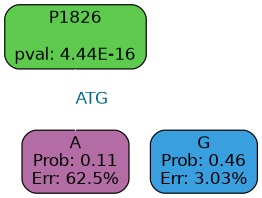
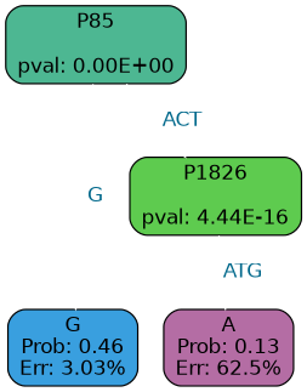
  digraph {
    ranksep=equally
    splines=straight
    node [color=black fontcolor=black fontname=helvetica shape=box style="filled, rounded"]
    edge [color=white fontcolor=deepskyblue4 fontname=helvetica]
-   n1 [fillcolor="#b46da4" label="A\nProb: 0.11\nErr: 62.5%"]
+   n1 [fillcolor="#b46da4" label="A\nProb: 0.13\nErr: 62.5%"]
    n2 [fillcolor="#399fdf" label="G\nProb: 0.46\nErr: 3.03%"]
+   n3 [fillcolor="#4db792" label="P85\n\npval: 0.00E+00"]
    n4 [fillcolor="#5ecb4f" label="P1826\n\npval: 4.44E-16"]
    subgraph sub_1 {
      rank=same
      n1
      n2
    }
+   n3 -> n2 [label=G]
+   n3 -> n4 [label=ACT]
    n4 -> n1 [label=ATG]
  }
